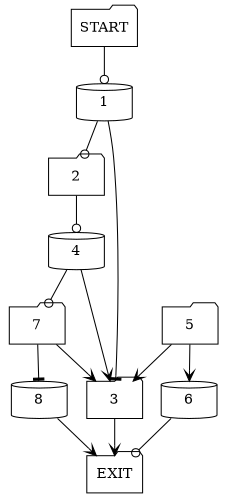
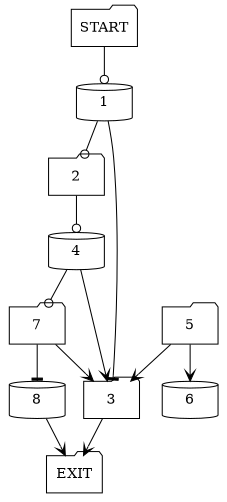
  digraph {
    node [shape=folder]
    edge [arrowhead=vee]
    n1 [label=START]
    1 [shape=cylinder]
    2
    3
    n5 [label=EXIT]
    4 [shape=cylinder]
    7
    5
    6 [shape=cylinder]
    8 [shape=cylinder]
    n1 -> 1 [arrowhead=odot]
    1 -> 2 [arrowhead=odot]
    1 -> 3 [arrowhead=tee]
    2 -> 4 [arrowhead=odot]
    3 -> n5
    4 -> 3
    4 -> 7 [arrowhead=odot]
    7 -> 3
    7 -> 8 [arrowhead=tee]
    5 -> 3
    5 -> 6
-   6 -> n5 [arrowhead=odot]
    8 -> n5
  }
